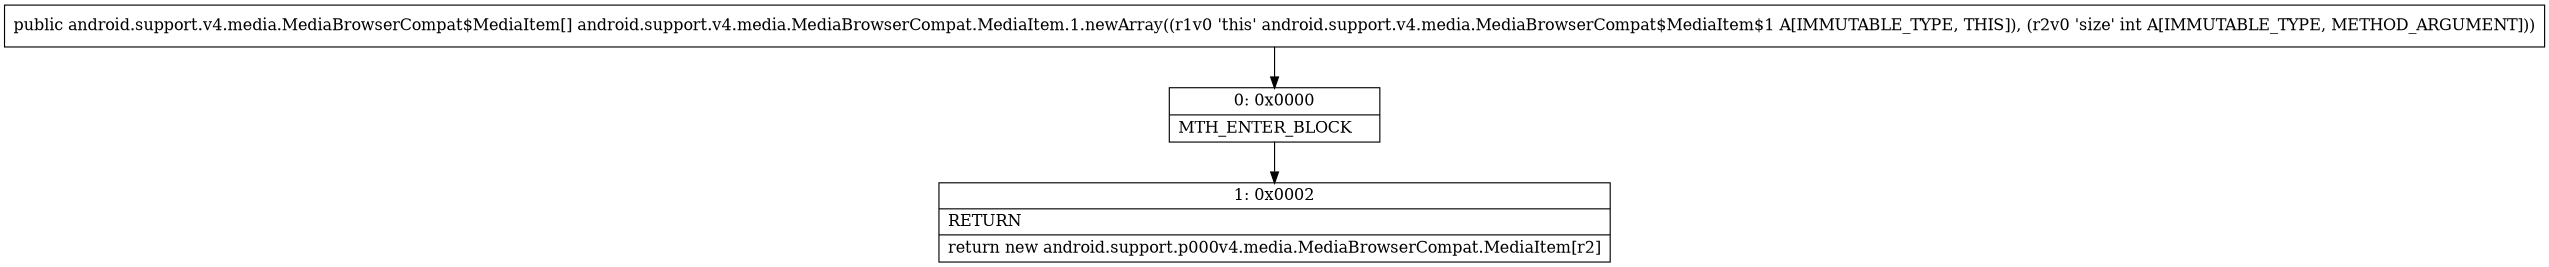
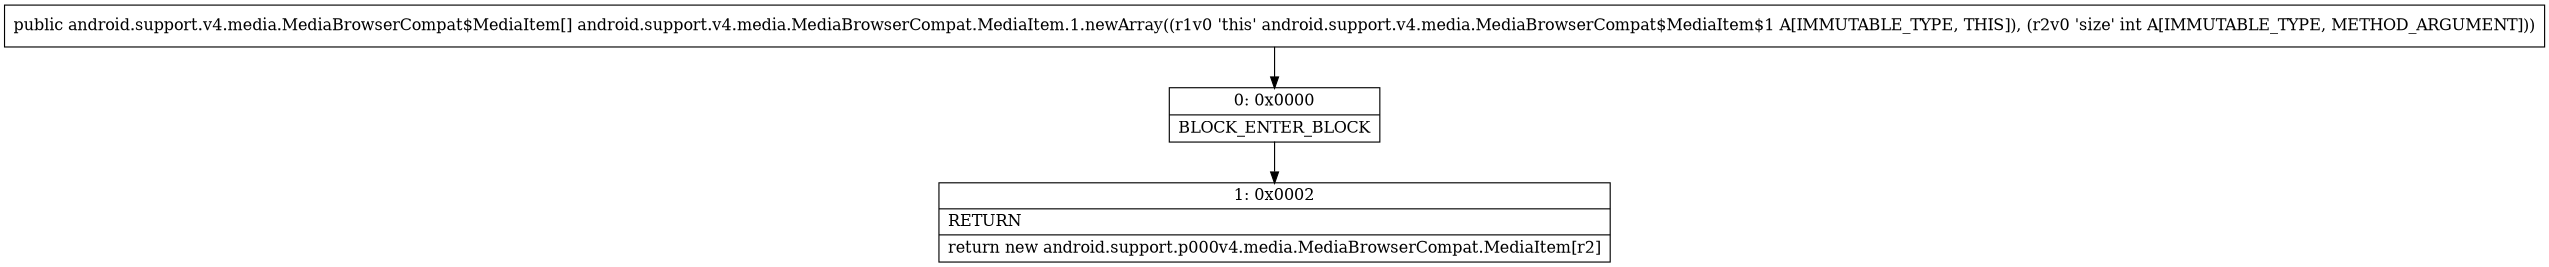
  digraph {
    node [shape=record]
-   n1 [label="{0\:\ 0x0000|MTH_ENTER_BLOCK\l}"]
+   n1 [label="{0\:\ 0x0000|BLOCK_ENTER_BLOCK\l}"]
    n2 [label="{1\:\ 0x0002|RETURN\l|return new android.support.p000v4.media.MediaBrowserCompat.MediaItem[r2]\l}"]
    n3 [label="{public android.support.v4.media.MediaBrowserCompat$MediaItem[] android.support.v4.media.MediaBrowserCompat.MediaItem.1.newArray((r1v0 'this' android.support.v4.media.MediaBrowserCompat$MediaItem$1 A[IMMUTABLE_TYPE, THIS]), (r2v0 'size' int A[IMMUTABLE_TYPE, METHOD_ARGUMENT])) }"]
    n1 -> n2
    n3 -> n1
  }
